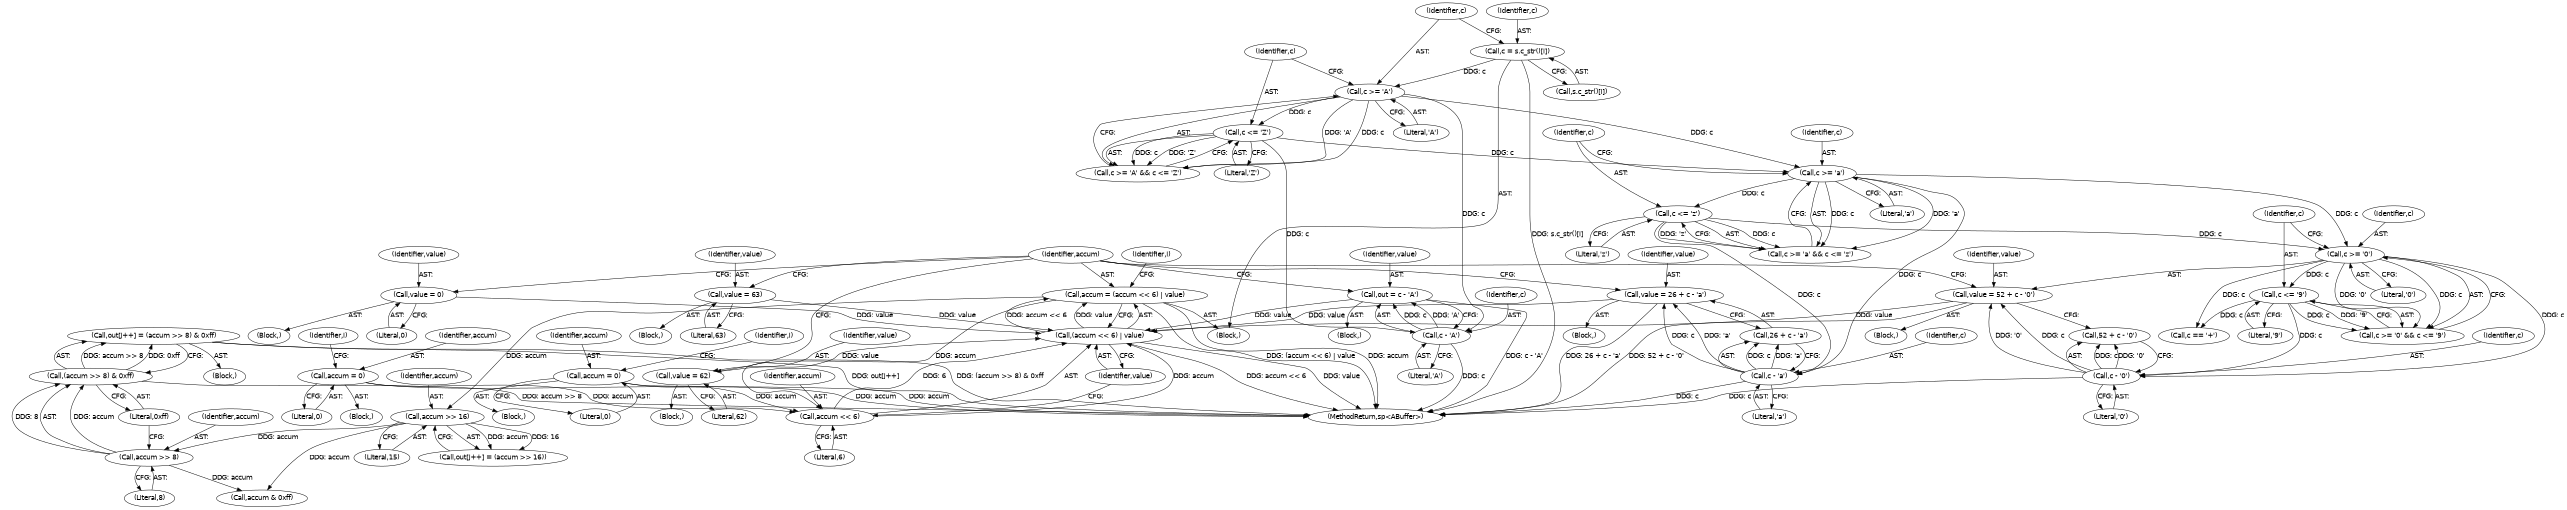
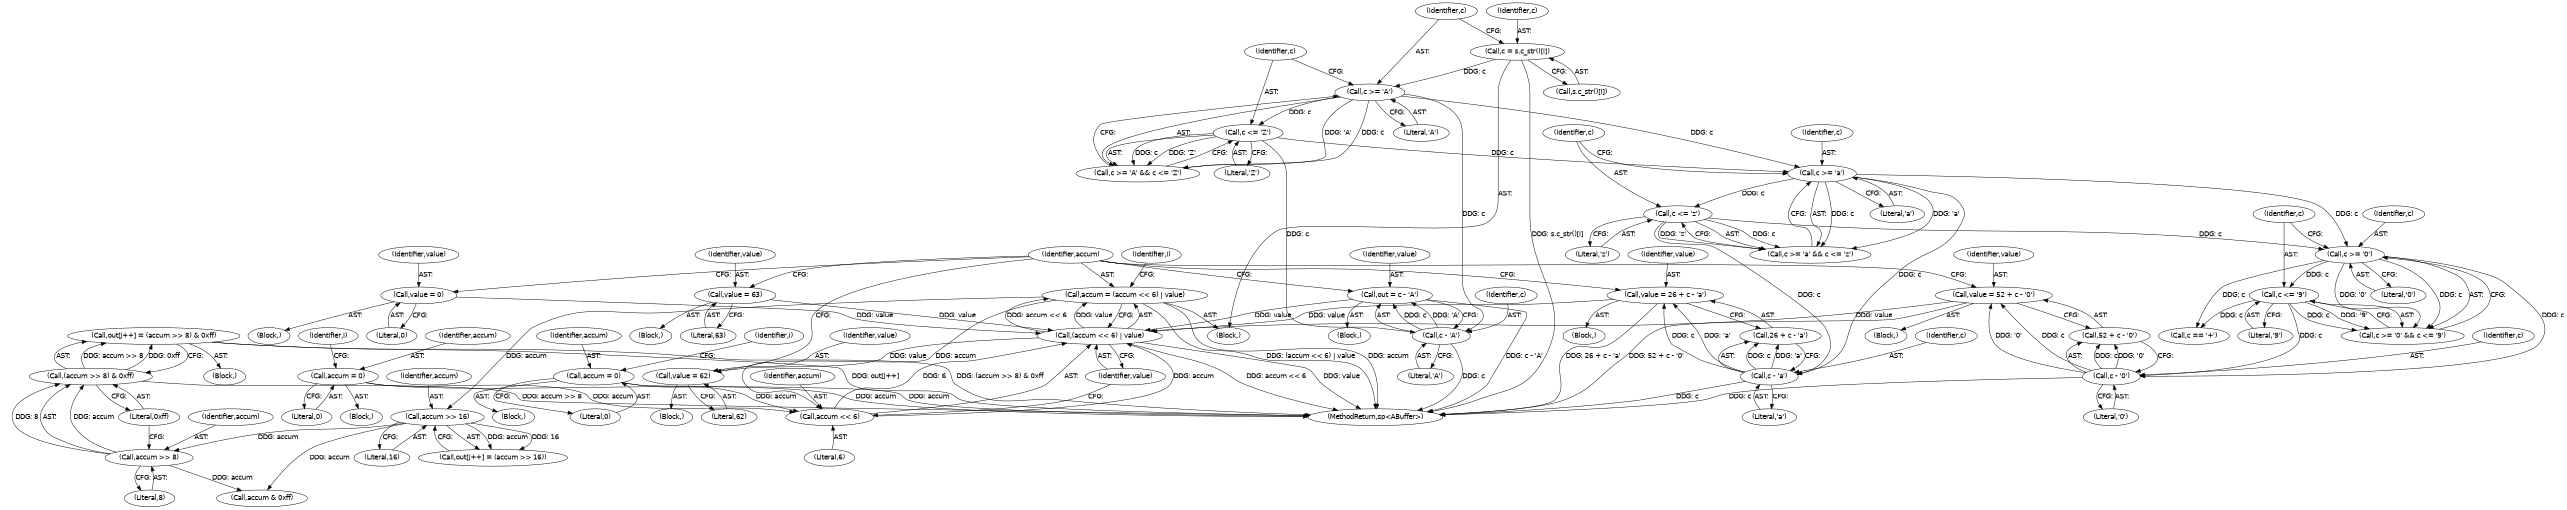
  digraph {
    fontname="DejaVu Sans"
    node [fontname="DejaVu Sans"]
    edge [fontname="DejaVu Sans"]
    n1 [label="(Call,out[j++] = (accum >> 8) & 0xff)"]
    n2 [label="(Call,(accum >> 8) & 0xff)"]
    n3 [label="(MethodReturn,sp<ABuffer>)"]
    n4 [label="(Block,)"]
    n5 [label="(Literal,0xff)"]
    n6 [label="(Call,accum >> 8)"]
    n7 [label="(Call,accum & 0xff)"]
    n8 [label="(Literal,8)"]
    n9 [label="(Call,accum >> 16)"]
    n10 [label="(Call,out[j++] = (accum >> 16))"]
-   n11 [label="(Literal,15)"]
+   n11 [label="(Literal,16)"]
    n12 [label="(Call,accum = (accum << 6) | value)"]
    n13 [label="(Call,(accum << 6) | value)"]
    n14 [label="(Call,accum << 6)"]
    n15 [label="(Block,)"]
    n16 [label="(Identifier,value)"]
    n17 [label="(Literal,6)"]
    n18 [label="(Call,accum = 0)"]
    n19 [label="(Literal,0)"]
    n20 [label="(Block,)"]
    n21 [label="(Call,accum = 0)"]
    n22 [label="(Literal,0)"]
    n23 [label="(Block,)"]
    n24 [label="(Call,value = 0)"]
    n25 [label="(Block,)"]
    n26 [label="(Literal,0)"]
    n27 [label="(Call,value = 52 + c - '0')"]
    n28 [label="(Call,52 + c - '0')"]
    n29 [label="(Block,)"]
    n30 [label="(Call,c - '0')"]
    n31 [label="(Literal,'0')"]
    n32 [label="(Call,c >= '0')"]
    n33 [label="(Call,c <= '9')"]
    n34 [label="(Call,c == '+')"]
    n35 [label="(Call,c >= '0' && c <= '9')"]
    n36 [label="(Literal,'0')"]
    n37 [label="(Literal,'9')"]
    n38 [label="(Call,c >= 'a')"]
    n39 [label="(Call,c <= 'z')"]
    n40 [label="(Call,c - 'a')"]
    n41 [label="(Call,c >= 'a' && c <= 'z')"]
    n42 [label="(Literal,'a')"]
    n43 [label="(Literal,'z')"]
    n44 [label="(Call,value = 26 + c - 'a')"]
    n45 [label="(Call,26 + c - 'a')"]
    n46 [label="(Literal,'a')"]
    n47 [label="(Call,c >= 'A')"]
    n48 [label="(Call,c <= 'Z')"]
    n49 [label="(Call,c - 'A')"]
    n50 [label="(Call,c >= 'A' && c <= 'Z')"]
    n51 [label="(Literal,'A')"]
    n52 [label="(Literal,'Z')"]
    n53 [label="(Call,out = c - 'A')"]
    n54 [label="(Literal,'A')"]
    n55 [label="(Call,c = s.c_str()[i])"]
    n56 [label="(Call,s.c_str()[i])"]
    n57 [label="(Call,value = 62)"]
    n58 [label="(Literal,62)"]
    n59 [label="(Block,)"]
    n60 [label="(Block,)"]
    n61 [label="(Block,)"]
    n62 [label="(Call,value = 63)"]
    n63 [label="(Block,)"]
    n64 [label="(Literal,63)"]
    n65 [label="(Identifier,c)"]
    n66 [label="(Identifier,accum)"]
    n67 [label="(Identifier,c)"]
    n68 [label="(Identifier,c)"]
    n69 [label="(Identifier,accum)"]
    n70 [label="(Identifier,accum)"]
    n71 [label="(Identifier,c)"]
    n72 [label="(Identifier,c)"]
    n73 [label="(Identifier,i)"]
    n74 [label="(Identifier,accum)"]
    n75 [label="(Identifier,value)"]
    n76 [label="(Identifier,value)"]
    n77 [label="(Identifier,value)"]
    n78 [label="(Identifier,i)"]
    n79 [label="(Identifier,c)"]
    n80 [label="(Identifier,i)"]
    n81 [label="(Identifier,c)"]
    n82 [label="(Identifier,value)"]
    n83 [label="(Identifier,c)"]
    n84 [label="(Identifier,accum)"]
    n85 [label="(Identifier,c)"]
    n86 [label="(Identifier,accum)"]
    n87 [label="(Identifier,c)"]
    n88 [label="(Identifier,value)"]
    n89 [label="(Identifier,value)"]
    n1 -> n2 [label="CFG: "]
    n1 -> n3 [label="DDG: out[j++]"]
    n1 -> n3 [label="DDG: (accum >> 8) & 0xff"]
    n1 -> n4 [label="AST: "]
    n2 -> n1 [label="AST: "]
    n2 -> n1 [label="DDG: accum >> 8"]
    n2 -> n1 [label="DDG: 0xff"]
    n2 -> n3 [label="DDG: accum >> 8"]
    n2 -> n5 [label="CFG: "]
    n5 -> n2 [label="AST: "]
    n5 -> n6 [label="CFG: "]
    n6 -> n2 [label="AST: "]
    n6 -> n2 [label="DDG: accum"]
    n6 -> n2 [label="DDG: 8"]
    n6 -> n7 [label="DDG: accum"]
    n6 -> n8 [label="CFG: "]
    n8 -> n6 [label="AST: "]
    n9 -> n6 [label="DDG: accum"]
    n9 -> n7 [label="DDG: accum"]
    n9 -> n10 [label="AST: "]
    n9 -> n10 [label="DDG: accum"]
    n9 -> n10 [label="DDG: 16"]
    n9 -> n11 [label="CFG: "]
    n10 -> n9 [label="CFG: "]
    n11 -> n9 [label="AST: "]
    n12 -> n3 [label="DDG: accum"]
    n12 -> n3 [label="DDG: (accum << 6) | value"]
    n12 -> n9 [label="DDG: accum"]
    n12 -> n13 [label="CFG: "]
    n12 -> n14 [label="DDG: accum"]
    n12 -> n15 [label="AST: "]
    n13 -> n3 [label="DDG: accum << 6"]
    n13 -> n3 [label="DDG: value"]
    n13 -> n12 [label="AST: "]
    n13 -> n12 [label="DDG: accum << 6"]
    n13 -> n12 [label="DDG: value"]
    n13 -> n16 [label="CFG: "]
    n14 -> n13 [label="AST: "]
    n14 -> n13 [label="DDG: accum"]
    n14 -> n13 [label="DDG: 6"]
-   n14 -> n17 [label="CFG: "]
    n16 -> n13 [label="AST: "]
    n16 -> n14 [label="CFG: "]
    n17 -> n14 [label="AST: "]
    n18 -> n3 [label="DDG: accum"]
    n18 -> n14 [label="DDG: accum"]
    n18 -> n19 [label="CFG: "]
    n18 -> n20 [label="AST: "]
    n19 -> n18 [label="AST: "]
    n21 -> n3 [label="DDG: accum"]
    n21 -> n14 [label="DDG: accum"]
    n21 -> n22 [label="CFG: "]
    n21 -> n23 [label="AST: "]
    n22 -> n21 [label="AST: "]
    n24 -> n13 [label="DDG: value"]
    n24 -> n25 [label="AST: "]
    n24 -> n26 [label="CFG: "]
    n26 -> n24 [label="AST: "]
    n27 -> n3 [label="DDG: 52 + c - '0'"]
    n27 -> n13 [label="DDG: value"]
    n27 -> n28 [label="CFG: "]
    n27 -> n29 [label="AST: "]
-   n32 -> n27 [label="AST: "]
+   n28 -> n27 [label="AST: "]
    n28 -> n30 [label="CFG: "]
    n30 -> n3 [label="DDG: c"]
    n30 -> n27 [label="DDG: c"]
    n30 -> n27 [label="DDG: '0'"]
    n30 -> n28 [label="AST: "]
    n30 -> n28 [label="DDG: c"]
    n30 -> n28 [label="DDG: '0'"]
    n30 -> n31 [label="CFG: "]
    n31 -> n30 [label="AST: "]
    n32 -> n30 [label="DDG: c"]
    n32 -> n33 [label="DDG: c"]
    n32 -> n34 [label="DDG: c"]
    n32 -> n35 [label="AST: "]
    n32 -> n35 [label="DDG: c"]
    n32 -> n35 [label="DDG: '0'"]
    n32 -> n36 [label="CFG: "]
    n33 -> n30 [label="DDG: c"]
    n33 -> n34 [label="DDG: c"]
    n33 -> n35 [label="AST: "]
    n33 -> n35 [label="DDG: c"]
    n33 -> n35 [label="DDG: '9'"]
    n33 -> n37 [label="CFG: "]
    n35 -> n32 [label="CFG: "]
    n35 -> n33 [label="CFG: "]
    n36 -> n32 [label="AST: "]
    n37 -> n33 [label="AST: "]
    n38 -> n32 [label="DDG: c"]
    n38 -> n39 [label="DDG: c"]
    n38 -> n40 [label="DDG: c"]
    n38 -> n41 [label="AST: "]
    n38 -> n41 [label="DDG: c"]
    n38 -> n41 [label="DDG: 'a'"]
    n38 -> n42 [label="CFG: "]
    n39 -> n32 [label="DDG: c"]
    n39 -> n40 [label="DDG: c"]
    n39 -> n41 [label="AST: "]
    n39 -> n41 [label="DDG: c"]
    n39 -> n41 [label="DDG: 'z'"]
    n39 -> n43 [label="CFG: "]
    n40 -> n3 [label="DDG: c"]
    n40 -> n44 [label="DDG: c"]
    n40 -> n44 [label="DDG: 'a'"]
    n40 -> n45 [label="AST: "]
    n40 -> n45 [label="DDG: c"]
    n40 -> n45 [label="DDG: 'a'"]
    n40 -> n46 [label="CFG: "]
    n41 -> n38 [label="CFG: "]
    n41 -> n39 [label="CFG: "]
    n42 -> n38 [label="AST: "]
    n43 -> n39 [label="AST: "]
    n44 -> n3 [label="DDG: 26 + c - 'a'"]
    n44 -> n13 [label="DDG: value"]
    n44 -> n45 [label="CFG: "]
    n44 -> n60 [label="AST: "]
    n45 -> n40 [label="CFG: "]
    n45 -> n44 [label="AST: "]
    n46 -> n40 [label="AST: "]
    n47 -> n38 [label="DDG: c"]
    n47 -> n48 [label="DDG: c"]
    n47 -> n49 [label="DDG: c"]
    n47 -> n50 [label="AST: "]
    n47 -> n50 [label="DDG: c"]
    n47 -> n50 [label="DDG: 'A'"]
    n47 -> n51 [label="CFG: "]
    n48 -> n38 [label="DDG: c"]
    n48 -> n49 [label="DDG: c"]
    n48 -> n50 [label="AST: "]
    n48 -> n50 [label="DDG: c"]
    n48 -> n50 [label="DDG: 'Z'"]
    n48 -> n52 [label="CFG: "]
    n49 -> n3 [label="DDG: c"]
    n49 -> n53 [label="AST: "]
    n49 -> n53 [label="DDG: c"]
    n49 -> n53 [label="DDG: 'A'"]
    n49 -> n54 [label="CFG: "]
    n50 -> n47 [label="CFG: "]
    n50 -> n48 [label="CFG: "]
    n51 -> n47 [label="AST: "]
    n52 -> n48 [label="AST: "]
    n53 -> n3 [label="DDG: c - 'A'"]
    n53 -> n13 [label="DDG: value"]
    n53 -> n49 [label="CFG: "]
    n53 -> n61 [label="AST: "]
    n54 -> n49 [label="AST: "]
    n55 -> n3 [label="DDG: s.c_str()[i]"]
    n55 -> n15 [label="AST: "]
    n55 -> n47 [label="DDG: c"]
    n55 -> n56 [label="CFG: "]
    n56 -> n55 [label="AST: "]
-   n57 -> n13 [label="DDG: value"]
+   n13 -> n57 [label="DDG: value"]
    n57 -> n58 [label="CFG: "]
    n57 -> n59 [label="AST: "]
    n58 -> n57 [label="AST: "]
    n62 -> n13 [label="DDG: value"]
    n62 -> n63 [label="AST: "]
    n62 -> n64 [label="CFG: "]
    n64 -> n62 [label="AST: "]
    n65 -> n47 [label="AST: "]
    n65 -> n55 [label="CFG: "]
    n66 -> n14 [label="AST: "]
    n67 -> n32 [label="AST: "]
    n68 -> n55 [label="AST: "]
    n69 -> n9 [label="AST: "]
    n70 -> n21 [label="AST: "]
    n71 -> n40 [label="AST: "]
    n72 -> n49 [label="AST: "]
    n73 -> n12 [label="CFG: "]
    n74 -> n6 [label="AST: "]
    n75 -> n62 [label="AST: "]
    n76 -> n53 [label="AST: "]
    n77 -> n44 [label="AST: "]
    n78 -> n21 [label="CFG: "]
    n79 -> n32 [label="CFG: "]
    n79 -> n33 [label="AST: "]
    n80 -> n18 [label="CFG: "]
    n81 -> n47 [label="CFG: "]
    n81 -> n48 [label="AST: "]
    n82 -> n57 [label="AST: "]
    n83 -> n38 [label="CFG: "]
    n83 -> n39 [label="AST: "]
    n84 -> n18 [label="AST: "]
    n85 -> n30 [label="AST: "]
    n86 -> n12 [label="AST: "]
    n86 -> n24 [label="CFG: "]
    n86 -> n27 [label="CFG: "]
    n86 -> n44 [label="CFG: "]
    n86 -> n53 [label="CFG: "]
    n86 -> n57 [label="CFG: "]
    n86 -> n62 [label="CFG: "]
    n87 -> n38 [label="AST: "]
    n88 -> n24 [label="AST: "]
    n89 -> n27 [label="AST: "]
  }
